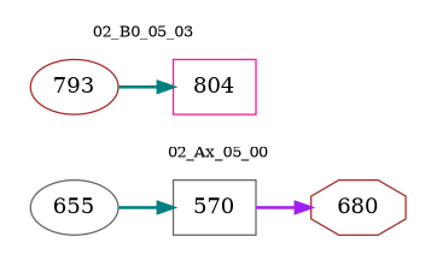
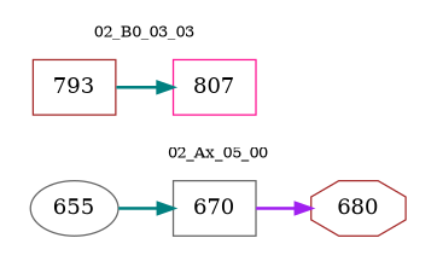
  digraph {
    rankdir=LR
    node [color=gray40 shape=ellipse]
    edge [color=teal style=bold]
    n1 [label=655]
-   n2 [label=570 shape=box]
+   n2 [label=670 shape=box]
    n3 [color=brown label=680 shape=octagon]
-   n4 [color=brown label=793]
-   n5 [color=deeppink label=804 shape=box]
+   n4 [color=brown label=793 shape=box]
+   n5 [color=deeppink label=807 shape=box]
    subgraph cluster_1 {
      color=white
      fontsize=10
      label="02_Ax_05_00"
      n1
      n2
      n3
    }
    subgraph cluster_2 {
      color=white
      fontsize=10
-     label="02_B0_05_03"
+     label="02_B0_03_03"
      n4
      n5
    }
    n1 -> n2
    n2 -> n3 [color=purple]
    n4 -> n5
  }
